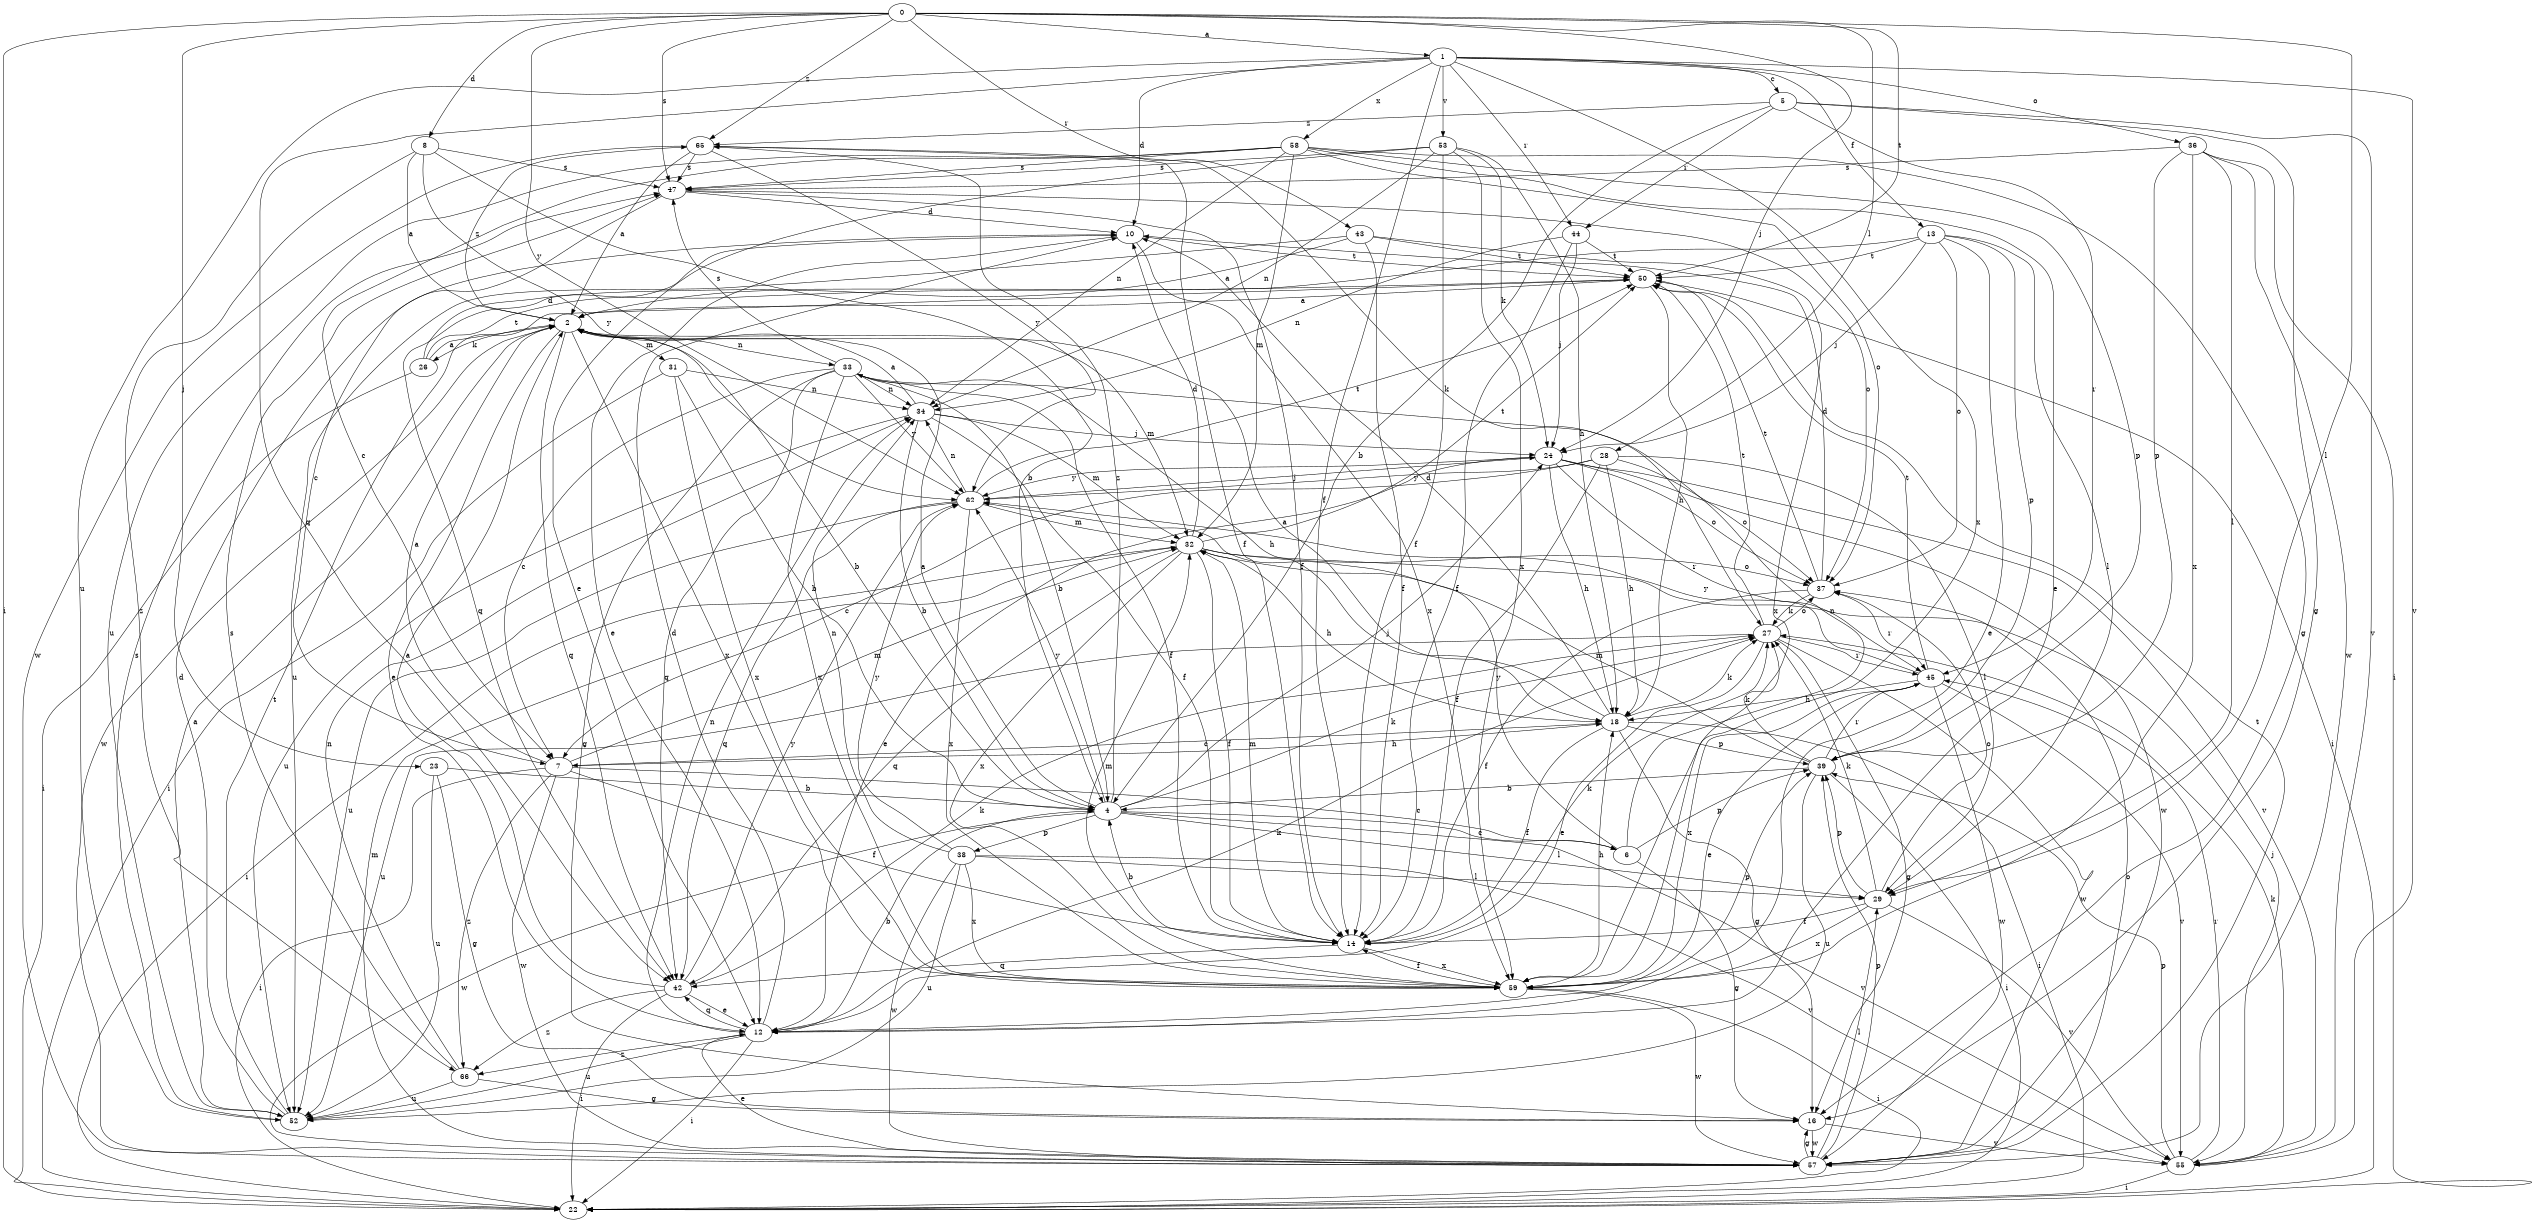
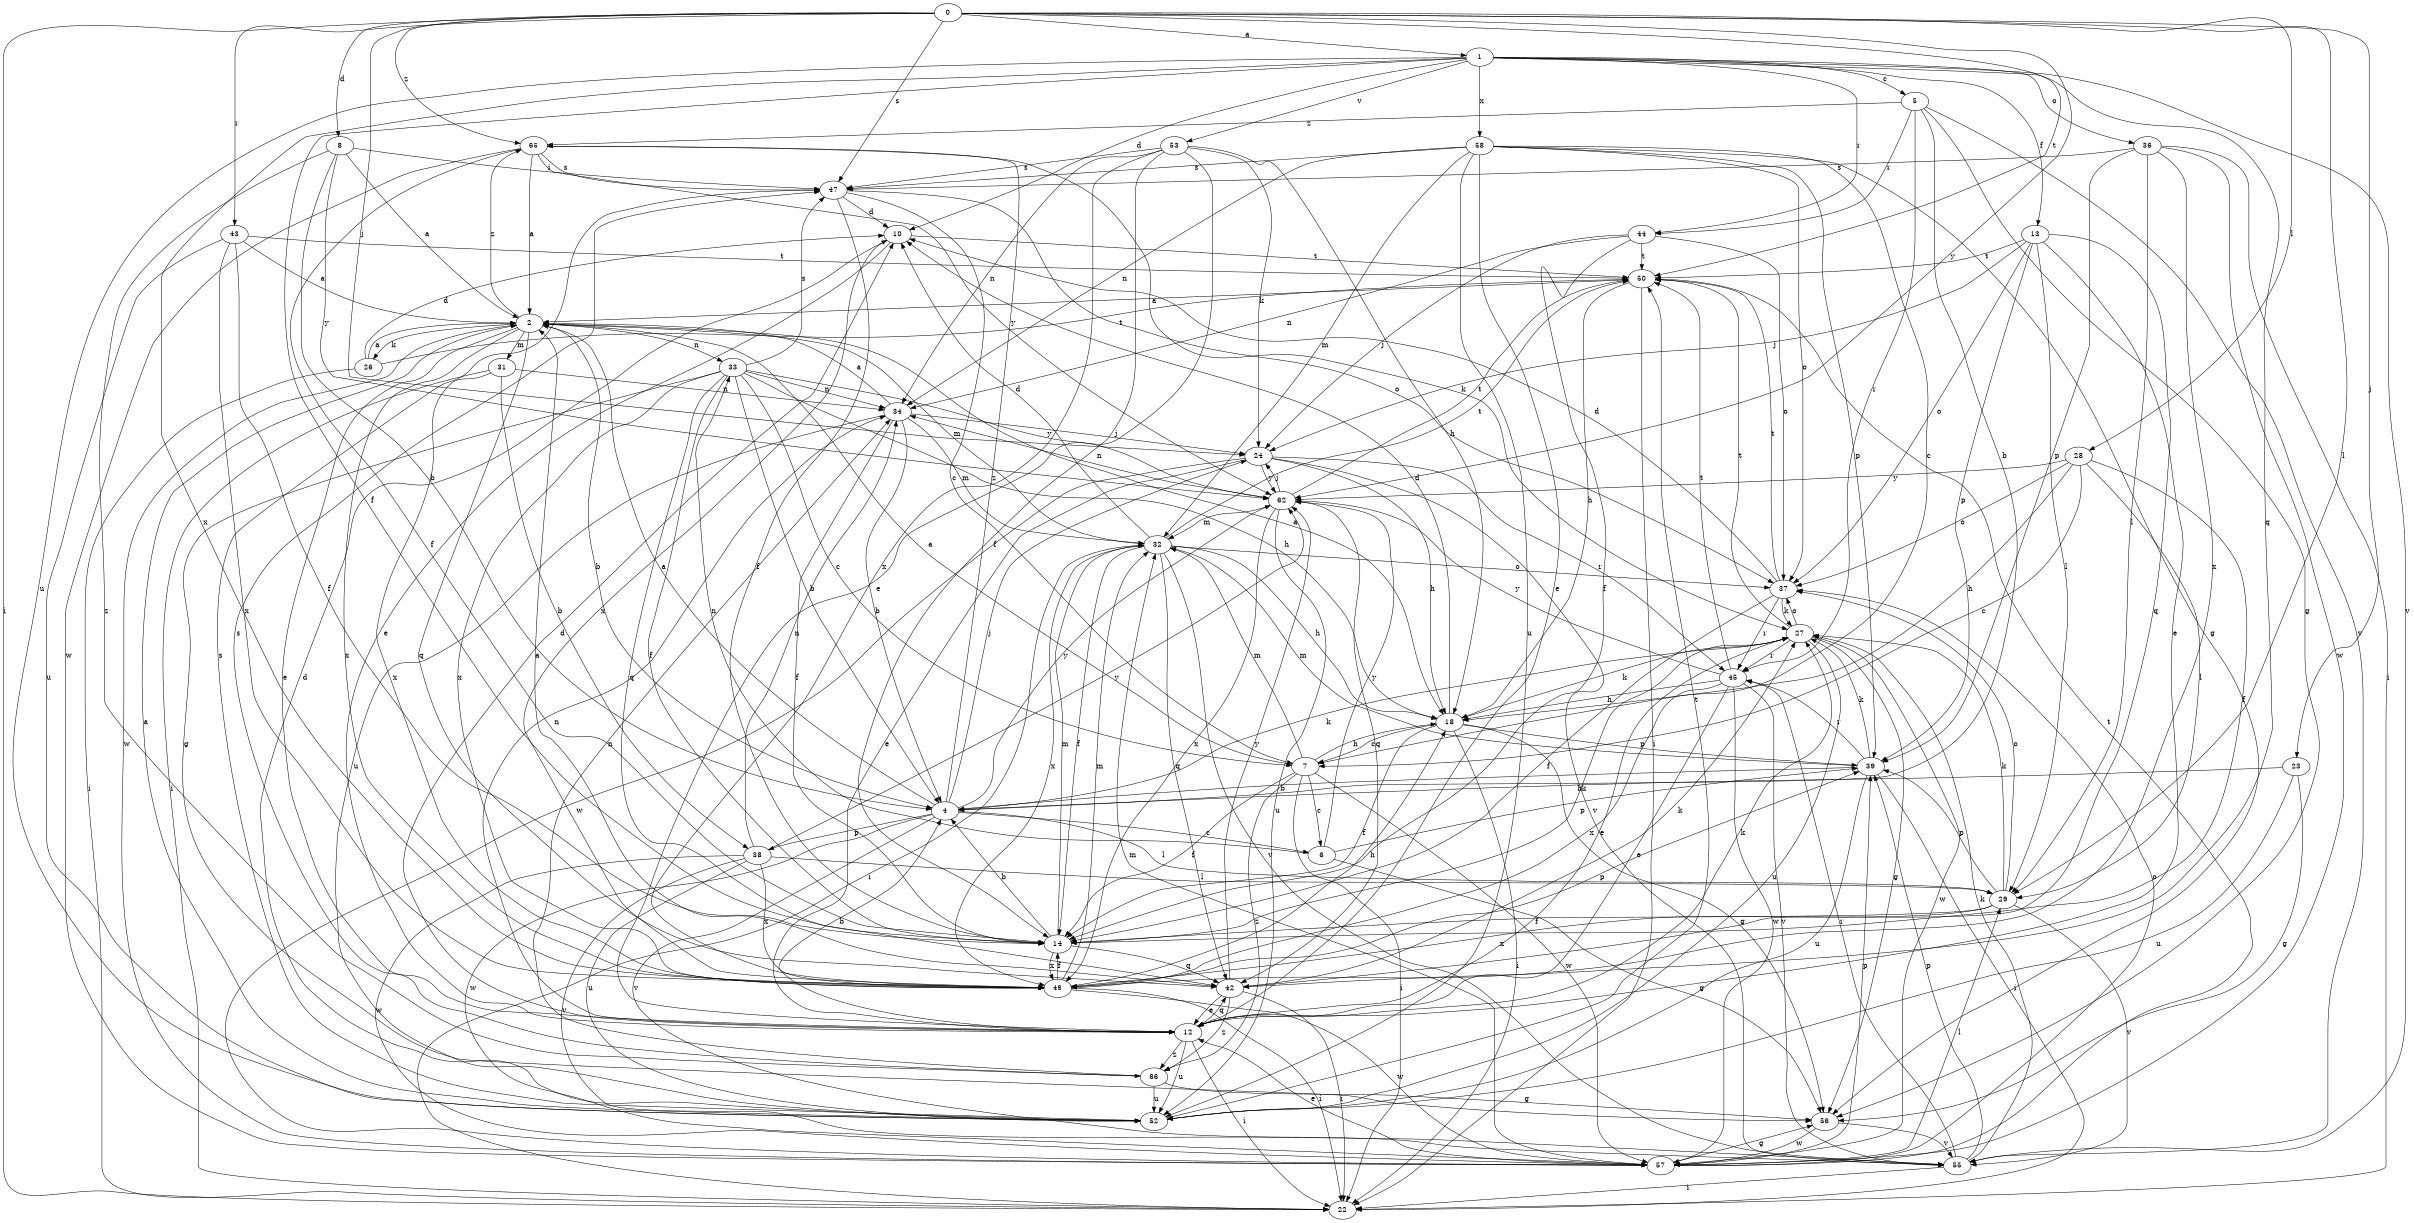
  strict digraph {
    0
    1
    8
    22
    23
    24
    28
    29
    43
    47
    50
    62
    65
    5
    10
    13
    14
    36
    42
    44
    52
    53
    55
    58
-   59
+   59 [label=49]
    2
    4
    66
-   16
+   16 [label=56]
    12
    57
    45
    18
    37
    7
    27
    39
    32
    34
    26
    31
    33
    6
    38
    0 -> 1 [label=a]
    0 -> 8 [label=d]
    0 -> 22 [label=i]
    0 -> 23 [label=j]
    0 -> 24 [label=j]
    0 -> 28 [label=l]
    0 -> 29 [label=l]
    0 -> 43 [label=r]
    0 -> 47 [label=s]
    0 -> 50 [label=t]
    0 -> 62 [label=y]
    0 -> 65 [label=z]
    1 -> 5 [label=c]
    1 -> 10 [label=d]
    1 -> 13 [label=f]
    1 -> 14 [label=f]
    1 -> 36 [label=o]
    1 -> 42 [label=q]
    1 -> 44 [label=r]
    1 -> 52 [label=u]
    1 -> 53 [label=v]
    1 -> 55 [label=v]
    1 -> 58 [label=x]
    1 -> 59 [label=x]
-   8 -> 47 [label=s]
+   8 -> 47 [label=i]
    8 -> 62 [label=y]
    8 -> 2 [label=a]
    8 -> 4 [label=b]
    8 -> 66 [label=z]
    23 -> 52 [label=u]
    23 -> 4 [label=b]
    23 -> 16 [label=g]
    24 -> 62 [label=y]
    24 -> 55 [label=v]
    24 -> 12 [label=e]
    24 -> 57 [label=w]
    24 -> 45 [label=r]
    24 -> 18 [label=h]
-   24 -> 37 [label=o]
+   44 -> 37 [label=o]
    28 -> 29 [label=l]
    28 -> 62 [label=y]
    28 -> 14 [label=f]
    28 -> 18 [label=h]
    28 -> 37 [label=o]
    28 -> 7 [label=c]
    29 -> 14 [label=f]
    29 -> 55 [label=v]
    29 -> 59 [label=x]
    29 -> 37 [label=o]
    29 -> 27 [label=k]
    29 -> 39 [label=p]
    43 -> 50 [label=t]
    43 -> 14 [label=f]
    43 -> 52 [label=u]
    43 -> 59 [label=x]
    43 -> 2 [label=a]
    47 -> 10 [label=d]
    47 -> 14 [label=f]
    47 -> 37 [label=o]
    47 -> 7 [label=c]
    50 -> 22 [label=i]
    50 -> 2 [label=a]
    50 -> 18 [label=h]
    62 -> 24 [label=j]
    62 -> 50 [label=t]
    62 -> 42 [label=q]
    62 -> 52 [label=u]
    62 -> 59 [label=x]
    62 -> 32 [label=m]
    62 -> 34 [label=n]
    65 -> 47 [label=s]
    65 -> 62 [label=y]
    65 -> 14 [label=f]
    65 -> 2 [label=a]
    65 -> 57 [label=w]
    65 -> 27 [label=k]
    5 -> 65 [label=z]
    5 -> 44 [label=r]
    5 -> 55 [label=v]
    5 -> 4 [label=b]
    5 -> 16 [label=g]
    5 -> 45 [label=r]
    10 -> 50 [label=t]
    10 -> 59 [label=x]
    10 -> 12 [label=e]
    13 -> 24 [label=j]
    13 -> 29 [label=l]
    13 -> 50 [label=t]
    13 -> 42 [label=q]
    13 -> 12 [label=e]
    13 -> 37 [label=o]
    13 -> 39 [label=p]
    14 -> 42 [label=q]
    14 -> 59 [label=x]
    14 -> 4 [label=b]
    14 -> 27 [label=k]
    14 -> 32 [label=m]
    36 -> 22 [label=i]
    36 -> 29 [label=l]
    36 -> 47 [label=s]
    36 -> 59 [label=x]
    36 -> 57 [label=w]
    36 -> 39 [label=p]
    42 -> 22 [label=i]
    42 -> 62 [label=y]
    42 -> 2 [label=a]
    42 -> 66 [label=z]
    42 -> 12 [label=e]
    42 -> 27 [label=k]
    44 -> 24 [label=j]
    44 -> 50 [label=t]
    44 -> 14 [label=f]
    44 -> 34 [label=n]
    52 -> 47 [label=s]
    52 -> 50 [label=t]
    52 -> 10 [label=d]
    52 -> 2 [label=a]
    53 -> 24 [label=k]
    53 -> 47 [label=s]
    53 -> 14 [label=f]
    53 -> 59 [label=x]
    53 -> 12 [label=e]
    53 -> 18 [label=h]
    53 -> 34 [label=n]
    55 -> 22 [label=i]
    55 -> 45 [label=r]
    55 -> 27 [label=k]
    55 -> 39 [label=p]
    58 -> 47 [label=s]
    58 -> 52 [label=u]
    58 -> 16 [label=g]
    58 -> 12 [label=e]
    58 -> 37 [label=o]
    58 -> 7 [label=c]
    58 -> 39 [label=p]
    58 -> 32 [label=m]
    58 -> 34 [label=n]
    59 -> 22 [label=i]
    59 -> 14 [label=f]
    59 -> 57 [label=w]
    59 -> 18 [label=h]
    59 -> 39 [label=p]
    59 -> 32 [label=m]
    2 -> 65 [label=z]
    2 -> 42 [label=q]
    2 -> 59 [label=x]
    2 -> 4 [label=b]
    2 -> 12 [label=e]
    2 -> 57 [label=w]
    2 -> 32 [label=m]
    2 -> 26 [label=k]
    2 -> 31 [label=m]
    2 -> 33 [label=n]
    4 -> 24 [label=j]
    4 -> 29 [label=l]
    4 -> 62 [label=y]
    4 -> 65 [label=z]
    4 -> 55 [label=v]
    4 -> 2 [label=a]
    4 -> 57 [label=w]
    4 -> 27 [label=k]
    4 -> 6 [label=c]
    4 -> 38 [label=p]
    66 -> 47 [label=s]
    66 -> 52 [label=u]
    66 -> 16 [label=g]
    66 -> 34 [label=n]
    16 -> 55 [label=v]
    16 -> 57 [label=w]
    12 -> 22 [label=i]
    12 -> 10 [label=d]
    12 -> 42 [label=q]
    12 -> 52 [label=u]
    12 -> 4 [label=b]
    12 -> 66 [label=z]
    12 -> 27 [label=k]
    12 -> 34 [label=n]
    57 -> 29 [label=l]
    57 -> 50 [label=t]
    57 -> 16 [label=g]
    57 -> 12 [label=e]
    57 -> 37 [label=o]
    57 -> 39 [label=p]
    57 -> 32 [label=m]
    45 -> 50 [label=t]
    45 -> 62 [label=y]
    45 -> 55 [label=v]
    45 -> 59 [label=x]
    45 -> 12 [label=e]
    45 -> 57 [label=w]
    45 -> 18 [label=h]
    18 -> 22 [label=i]
    18 -> 10 [label=d]
    18 -> 14 [label=f]
-   18 -> 2 [label=a]
+   2 -> 18 [label=a]
    18 -> 16 [label=g]
    18 -> 7 [label=c]
    18 -> 27 [label=k]
    18 -> 39 [label=p]
    37 -> 50 [label=t]
    37 -> 10 [label=d]
    37 -> 14 [label=f]
    37 -> 45 [label=r]
    37 -> 27 [label=k]
    7 -> 22 [label=i]
    7 -> 14 [label=f]
    7 -> 2 [label=a]
    7 -> 66 [label=z]
    7 -> 57 [label=w]
    7 -> 18 [label=h]
    7 -> 32 [label=m]
    7 -> 6 [label=c]
    27 -> 50 [label=t]
    27 -> 52 [label=u]
    27 -> 16 [label=g]
    27 -> 12 [label=e]
    27 -> 57 [label=w]
    27 -> 45 [label=r]
    27 -> 37 [label=o]
    39 -> 22 [label=i]
    39 -> 52 [label=u]
    39 -> 4 [label=b]
    39 -> 45 [label=r]
    39 -> 27 [label=k]
    39 -> 32 [label=m]
    32 -> 22 [label=i]
    32 -> 50 [label=t]
    32 -> 10 [label=d]
    32 -> 14 [label=f]
    32 -> 42 [label=q]
-   32 -> 55 [label=j]
+   32 -> 55 [label=v]
    32 -> 59 [label=x]
    32 -> 18 [label=h]
    32 -> 37 [label=o]
    34 -> 24 [label=j]
    34 -> 14 [label=f]
    34 -> 52 [label=u]
    34 -> 2 [label=a]
    34 -> 4 [label=b]
    34 -> 32 [label=m]
    26 -> 22 [label=i]
    26 -> 50 [label=t]
    26 -> 10 [label=d]
    26 -> 2 [label=a]
    31 -> 22 [label=i]
    31 -> 59 [label=x]
-   31 -> 4 [label=b]
+   31 -> 38 [label=b]
    31 -> 34 [label=n]
    33 -> 47 [label=s]
    33 -> 62 [label=y]
    33 -> 14 [label=f]
    33 -> 42 [label=q]
    33 -> 59 [label=x]
    33 -> 4 [label=b]
    33 -> 16 [label=g]
    33 -> 18 [label=h]
    33 -> 7 [label=c]
    33 -> 34 [label=n]
    6 -> 62 [label=y]
    6 -> 16 [label=g]
    6 -> 39 [label=p]
    6 -> 33 [label=n]
    38 -> 29 [label=l]
    38 -> 62 [label=y]
    38 -> 52 [label=u]
    38 -> 55 [label=v]
    38 -> 59 [label=x]
    38 -> 57 [label=w]
    38 -> 34 [label=n]
  }
